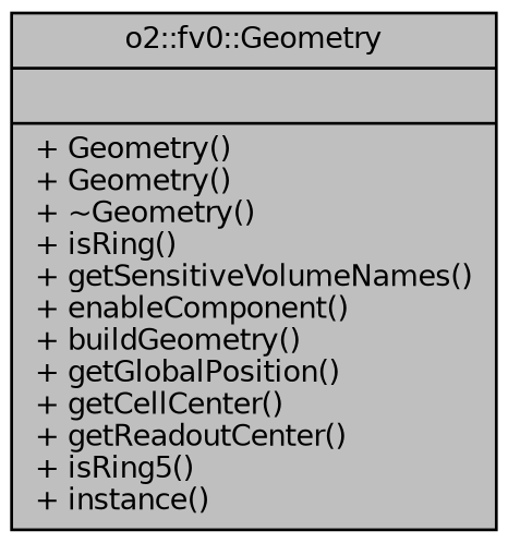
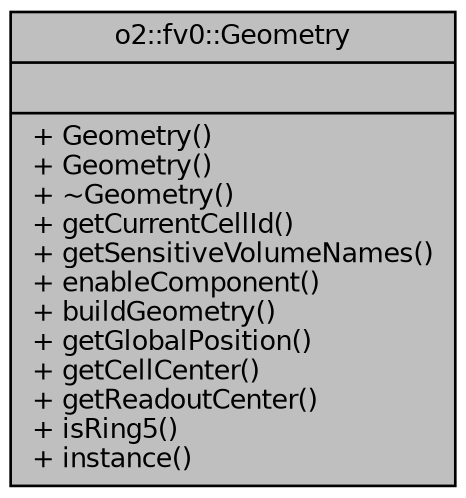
  digraph {
-   n1 [color=black fillcolor=grey75 fontcolor=black fontname=Helvetica fontsize=10 height=0.2 label="{o2::fv0::Geometry\n||+ Geometry()\l+ Geometry()\l+ ~Geometry()\l+ isRing()\l+ getSensitiveVolumeNames()\l+ enableComponent()\l+ buildGeometry()\l+ getGlobalPosition()\l+ getCellCenter()\l+ getReadoutCenter()\l+ isRing5()\l+ instance()\l}" shape=record style=filled width=0.4]
+   n1 [color=black fillcolor=grey75 fontcolor=black fontname=Helvetica fontsize=10 height=0.2 label="{o2::fv0::Geometry\n||+ Geometry()\l+ Geometry()\l+ ~Geometry()\l+ getCurrentCellId()\l+ getSensitiveVolumeNames()\l+ enableComponent()\l+ buildGeometry()\l+ getGlobalPosition()\l+ getCellCenter()\l+ getReadoutCenter()\l+ isRing5()\l+ instance()\l}" shape=record style=filled width=0.4]
  }
